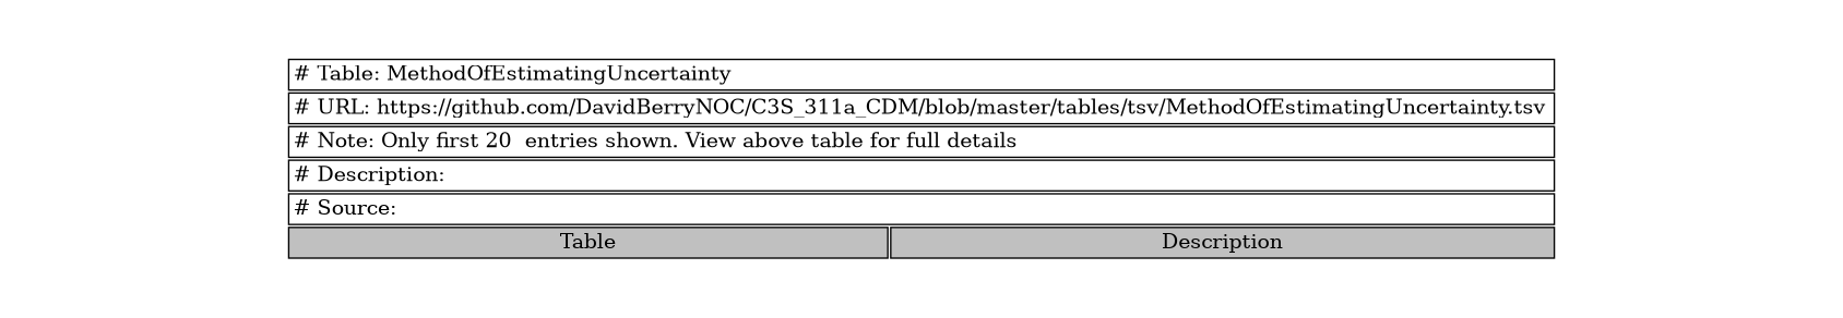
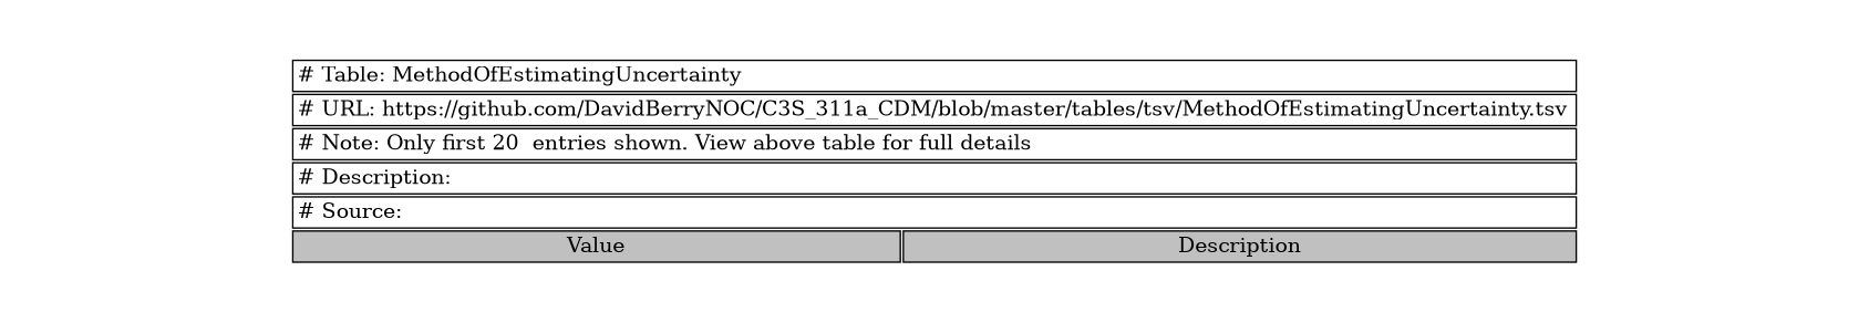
  digraph {
-   n1 [color=white label=<<TABLE BORDER="0" CELLBORDER="1" CELLSPACING="2" COLOR="BLACK"> <TR><TD COLSPAN="2" ALIGN="left"># Table: MethodOfEstimatingUncertainty</TD></TR> <TR><TD COLSPAN="2" ALIGN="left"># URL: https://github.com/DavidBerryNOC/C3S_311a_CDM/blob/master/tables/tsv/MethodOfEstimatingUncertainty.tsv</TD></TR> <TR><TD COLSPAN="2" ALIGN="left"># Note: Only first 20  entries shown. View above table for full details</TD></TR> <TR><TD ALIGN="left" COLSPAN="2"># Description:</TD></TR> <TR><TD ALIGN="left" COLSPAN="2"># Source:</TD></TR> <TR><TD BGCOLOR="GRAY">Table</TD><TD BGCOLOR="GRAY">Description</TD></TR> </TABLE>>]
+   n1 [color=white label=<<TABLE BORDER="0" CELLBORDER="1" CELLSPACING="2" COLOR="BLACK"> <TR><TD COLSPAN="2" ALIGN="left"># Table: MethodOfEstimatingUncertainty</TD></TR> <TR><TD COLSPAN="2" ALIGN="left"># URL: https://github.com/DavidBerryNOC/C3S_311a_CDM/blob/master/tables/tsv/MethodOfEstimatingUncertainty.tsv</TD></TR> <TR><TD COLSPAN="2" ALIGN="left"># Note: Only first 20  entries shown. View above table for full details</TD></TR> <TR><TD ALIGN="left" COLSPAN="2"># Description:</TD></TR> <TR><TD ALIGN="left" COLSPAN="2"># Source:</TD></TR> <TR><TD BGCOLOR="GRAY">Value</TD><TD BGCOLOR="GRAY">Description</TD></TR> </TABLE>>]
  }
